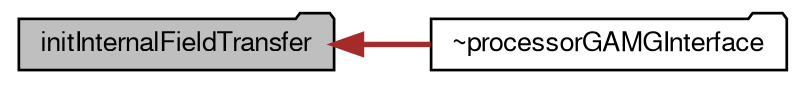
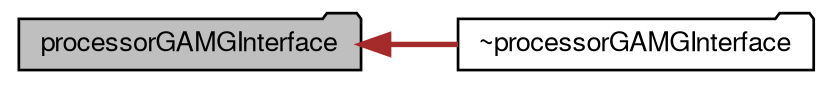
  digraph {
    rankdir=LR
    node [color=black fontname=FreeSans fontsize=10 shape=folder]
-   n1 [fillcolor=grey75 fontcolor=black height=0.2 label=initInternalFieldTransfer style=filled width=0.4]
+   n1 [fillcolor=grey75 fontcolor=black height=0.2 label=processorGAMGInterface style=filled width=0.4]
    n2 [height=0.2 label="~processorGAMGInterface" width=0.4]
    n1 -> n2 [color=brown dir=back fontname=FreeSans fontsize=10 labelfontname=FreeSans labelfontsize=10 style=bold]
  }
